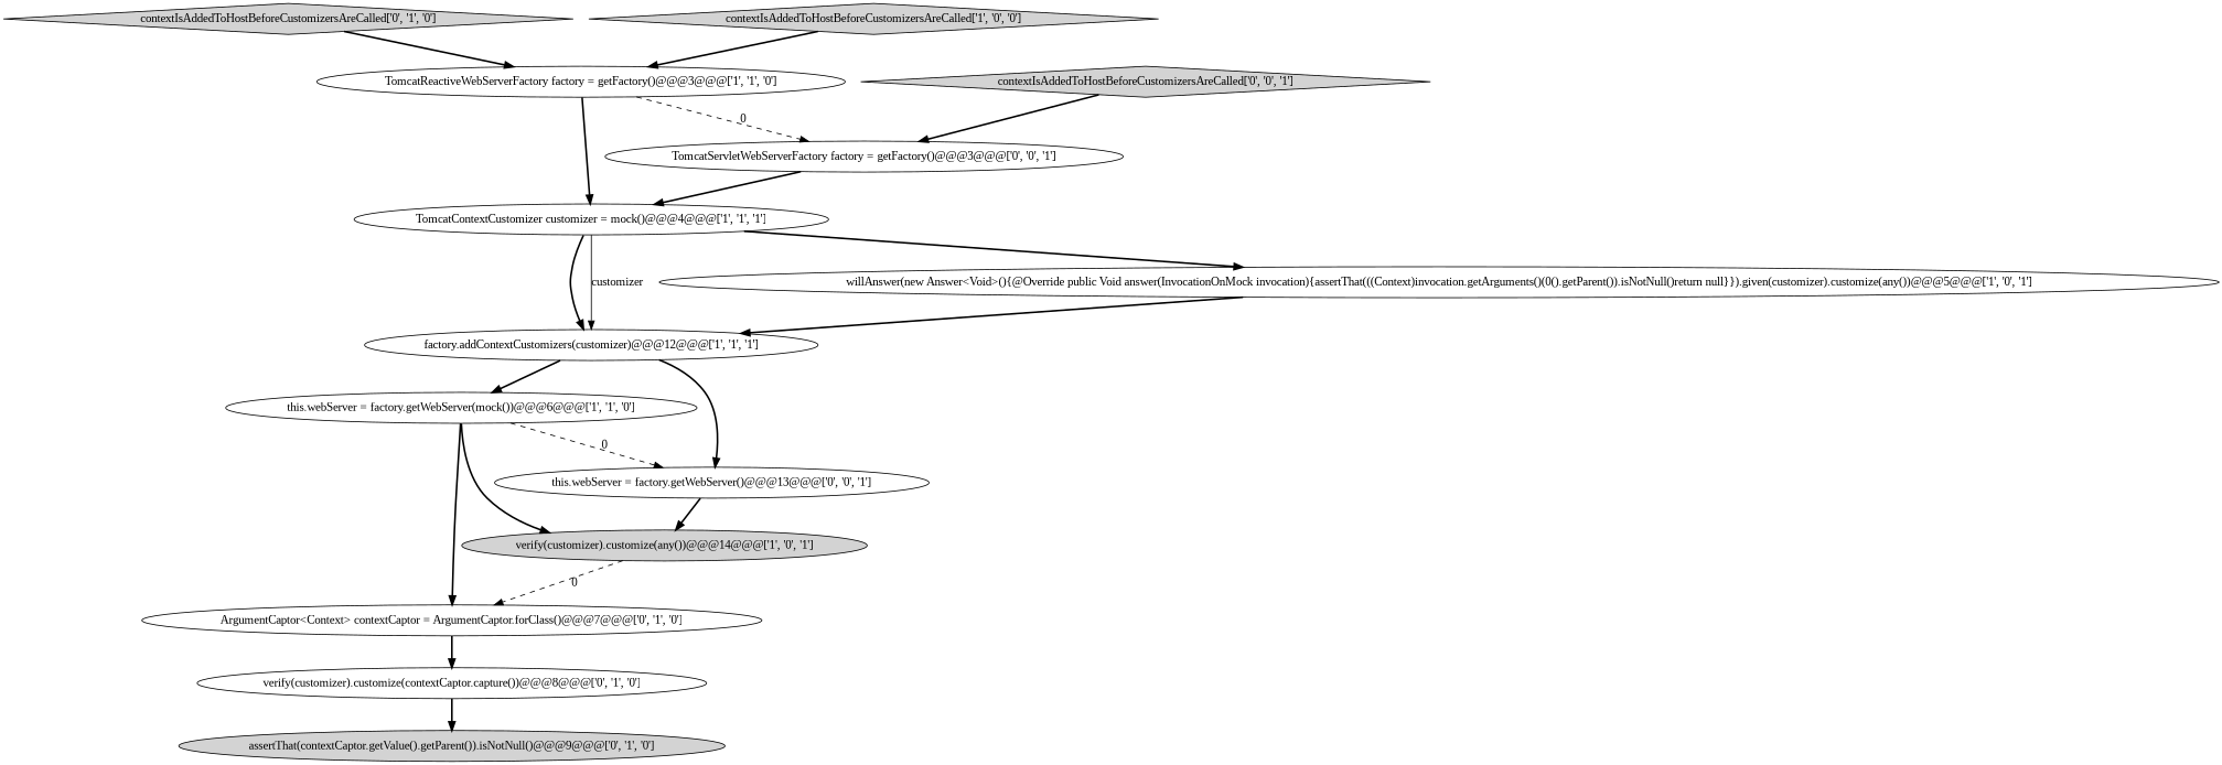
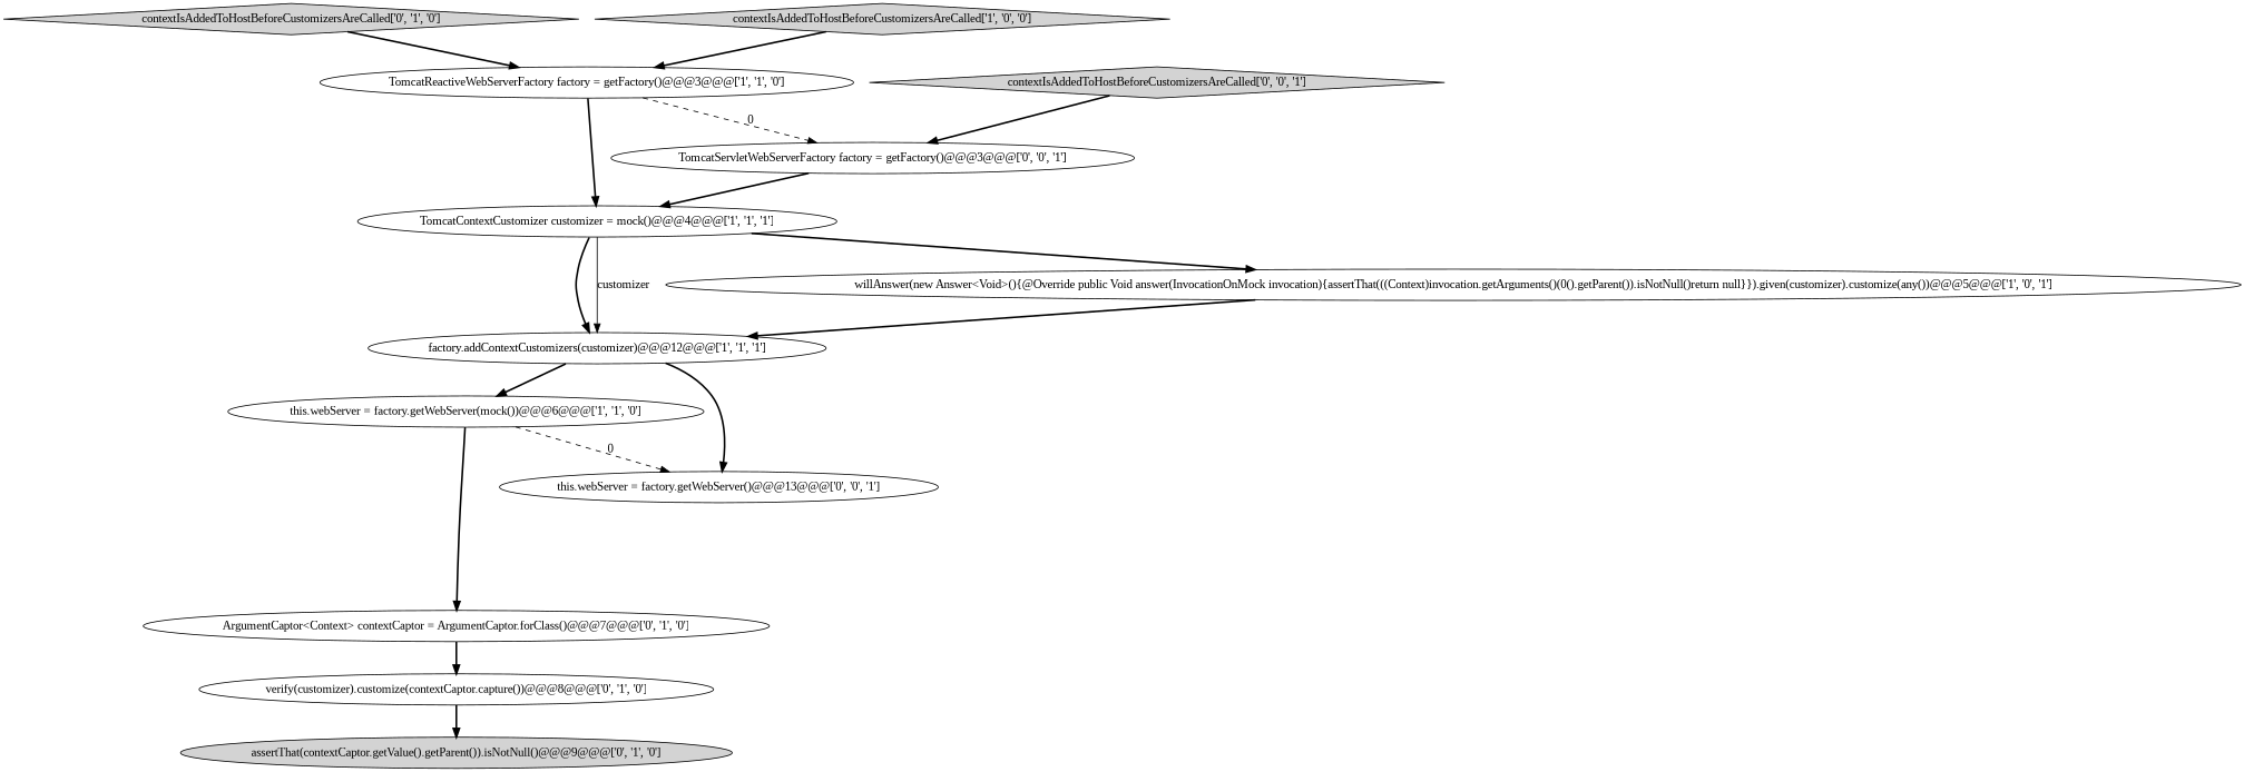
  digraph {
    fontname="Liberation Serif"
    node [fillcolor=white shape=ellipse style=filled fontname="Liberation Serif"]
    edge [style=bold fontname="Liberation Serif"]
    n1 [label="TomcatServletWebServerFactory factory = getFactory()@@@3@@@['0', '0', '1']"]
    n2 [label="TomcatContextCustomizer customizer = mock()@@@4@@@['1', '1', '1']"]
    n3 [fillcolor=lightgray label="contextIsAddedToHostBeforeCustomizersAreCalled['0', '0', '1']" shape=diamond]
    n4 [fillcolor=lightgray label="contextIsAddedToHostBeforeCustomizersAreCalled['0', '1', '0']" shape=diamond]
    n5 [label="TomcatReactiveWebServerFactory factory = getFactory()@@@3@@@['1', '1', '0']"]
    n6 [label="factory.addContextCustomizers(customizer)@@@12@@@['1', '1', '1']"]
    n7 [label="this.webServer = factory.getWebServer(mock())@@@6@@@['1', '1', '0']"]
    n8 [label="this.webServer = factory.getWebServer()@@@13@@@['0', '0', '1']"]
    n9 [label="ArgumentCaptor<Context> contextCaptor = ArgumentCaptor.forClass()@@@7@@@['0', '1', '0']"]
-   n10 [fillcolor=lightgray label="verify(customizer).customize(any())@@@14@@@['1', '0', '1']"]
    n11 [fillcolor=lightgray label="assertThat(contextCaptor.getValue().getParent()).isNotNull()@@@9@@@['0', '1', '0']"]
    n12 [fillcolor=lightgray label="contextIsAddedToHostBeforeCustomizersAreCalled['1', '0', '0']" shape=diamond]
    n13 [label="verify(customizer).customize(contextCaptor.capture())@@@8@@@['0', '1', '0']"]
    n14 [label="willAnswer(new Answer<Void>(){@Override public Void answer(InvocationOnMock invocation){assertThat(((Context)invocation.getArguments()(0().getParent()).isNotNull()return null}}).given(customizer).customize(any())@@@5@@@['1', '0', '1']"]
    n1 -> n2
    n2 -> n6
    n2 -> n6 [label=customizer style=solid]
    n2 -> n14
    n3 -> n1
    n4 -> n5
    n5 -> n1 [label=0 style=dashed]
    n5 -> n2
    n6 -> n7
    n6 -> n8
    n7 -> n8 [label=0 style=dashed]
    n7 -> n9
-   n7 -> n10
-   n8 -> n10
    n9 -> n13
-   n10 -> n9 [label=0 style=dashed]
    n12 -> n5
    n13 -> n11
    n14 -> n6
  }
